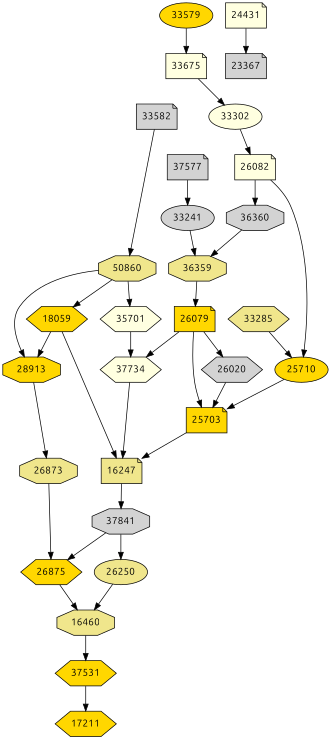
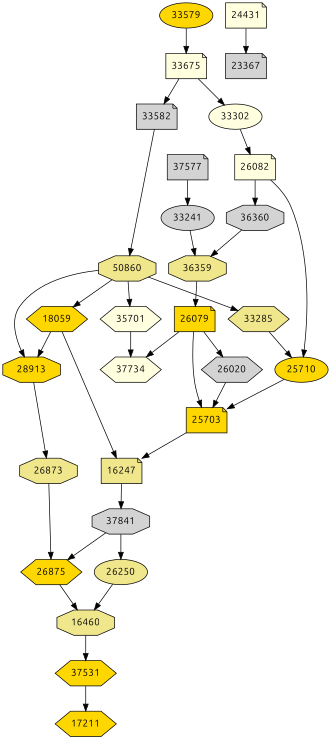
  strict digraph {
    fontname=Ubuntu
    node [fillcolor=gold fontname=Ubuntu shape=note style=filled]
    edge [fontname=Ubuntu]
    n1 [label=17211 shape=hexagon]
    n2 [label=37531 shape=hexagon]
    n3 [fillcolor=khaki label=16460 shape=octagon]
    n4 [fillcolor=khaki label=26250 shape=ellipse]
    n5 [label=26875 shape=hexagon]
    n6 [fillcolor=lightgrey label=37841 shape=octagon]
    n7 [fillcolor=khaki label=26873 shape=octagon]
    n8 [fillcolor=khaki label=16247]
    n9 [label=28913 shape=octagon]
    n10 [label=25703]
    n11 [fillcolor=lightyellow label=37734 shape=hexagon]
    n12 [label=18059 shape=hexagon]
    n13 [fillcolor=khaki label=50860 shape=octagon]
    n14 [fillcolor=lightyellow label=35701 shape=hexagon]
    n15 [fillcolor=khaki label=33285 shape=hexagon]
    n16 [label=25710 shape=ellipse]
    n17 [fillcolor=lightgrey label=26020 shape=hexagon]
    n18 [label=26079]
    n19 [fillcolor=lightgrey label=33582]
    n20 [fillcolor=khaki label=36359 shape=octagon]
    n21 [fillcolor=lightyellow label=26082]
    n22 [fillcolor=lightgrey label=36360 shape=octagon]
    n23 [fillcolor=lightyellow label=33675]
    n24 [fillcolor=lightyellow label=33302 shape=ellipse]
    n25 [fillcolor=lightgrey label=33241 shape=ellipse]
    n26 [label=33579 shape=ellipse]
    n27 [fillcolor=lightgrey label=37577]
    n28 [fillcolor=lightgrey label=23367]
    n29 [fillcolor=lightyellow label=24431]
    n2 -> n1
    n3 -> n2
    n4 -> n3
    n5 -> n3
    n6 -> n4
    n6 -> n5
    n7 -> n5
    n8 -> n6
    n9 -> n7
    n10 -> n8
-   n11 -> n8
    n12 -> n8
    n12 -> n9
    n13 -> n9
    n13 -> n12
    n13 -> n14
+   n13 -> n15
    n14 -> n11
    n15 -> n16
    n16 -> n10
    n17 -> n10
    n18 -> n10
    n18 -> n11
    n18 -> n17
    n19 -> n13
    n20 -> n18
    n21 -> n16
    n21 -> n22
    n22 -> n20
+   n23 -> n19
    n23 -> n24
    n24 -> n21
    n25 -> n20
    n26 -> n23
    n27 -> n25
    n29 -> n28
  }
